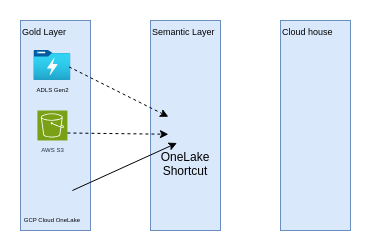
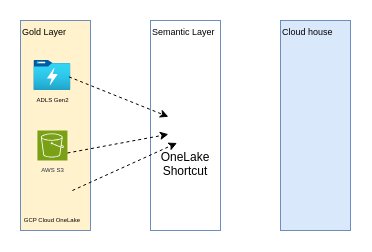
  <mxCell id="0" />
  <mxCell id="1" parent="0" />
- <mxCell id="2" value="Gold Layer" style="rounded=0;whiteSpace=wrap;html=1;fillColor=#dae8fc;strokeColor=#6c8ebf;verticalAlign=top;align=left;fontSize=9;" vertex="1" parent="1"><mxGeometry x="20" y="20" width="70" height="210" as="geometry" /></mxCell>
- <mxCell id="3" value="ADLS Gen2" style="image;aspect=fixed;html=1;points=[];align=center;fontSize=6;image=img/lib/azure2/storage/Data_Lake_Storage_Gen1.svg;labelBackgroundColor=none;" vertex="1" parent="1"><mxGeometry x="33.46" y="50" width="36.92" height="30" as="geometry" /></mxCell>
- <mxCell id="4" value="AWS S3" style="sketch=0;points=[[0,0,0],[0.25,0,0],[0.5,0,0],[0.75,0,0],[1,0,0],[0,1,0],[0.25,1,0],[0.5,1,0],[0.75,1,0],[1,1,0],[0,0.25,0],[0,0.5,0],[0,0.75,0],[1,0.25,0],[1,0.5,0],[1,0.75,0]];outlineConnect=0;fontColor=#232F3E;fillColor=#7AA116;strokeColor=#ffffff;dashed=0;verticalLabelPosition=bottom;verticalAlign=top;align=center;html=1;fontSize=6;fontStyle=0;aspect=fixed;shape=mxgraph.aws4.resourceIcon;resIcon=mxgraph.aws4.s3;" vertex="1" parent="1"><mxGeometry x="36.92" y="110" width="30" height="30" as="geometry" /></mxCell>
+ <mxCell id="2" value="Gold Layer" style="rounded=0;whiteSpace=wrap;html=1;fillColor=#fff2cc;strokeColor=#6c8ebf;verticalAlign=top;align=left;fontSize=9;" vertex="1" parent="1"><mxGeometry x="20" y="20" width="70" height="210" as="geometry" /></mxCell>
+ <mxCell id="3" value="ADLS Gen2" style="image;aspect=fixed;html=1;points=[];align=center;fontSize=6;image=img/lib/azure2/storage/Data_Lake_Storage_Gen1.svg;labelBackgroundColor=none;" vertex="1" parent="1"><mxGeometry x="33.46" y="60" width="36.92" height="30" as="geometry" /></mxCell>
+ <mxCell id="4" value="AWS S3" style="sketch=0;points=[[0,0,0],[0.25,0,0],[0.5,0,0],[0.75,0,0],[1,0,0],[0,1,0],[0.25,1,0],[0.5,1,0],[0.75,1,0],[1,1,0],[0,0.25,0],[0,0.5,0],[0,0.75,0],[1,0.25,0],[1,0.5,0],[1,0.75,0]];outlineConnect=0;fontColor=#232F3E;fillColor=#7AA116;strokeColor=#ffffff;dashed=0;verticalLabelPosition=bottom;verticalAlign=top;align=center;html=1;fontSize=6;fontStyle=0;aspect=fixed;shape=mxgraph.aws4.resourceIcon;resIcon=mxgraph.aws4.s3;" vertex="1" parent="1"><mxGeometry x="36.92" y="130" width="30" height="30" as="geometry" /></mxCell>
  <mxCell id="5" value="GCP Cloud OneLake" style="shape=image;verticalLabelPosition=bottom;labelBackgroundColor=none;verticalAlign=top;aspect=fixed;imageAspect=0;image=https://k21academy.com/wp-content/uploads/2021/02/Google-Cloud-Storage-logo.png;fontSize=6;" vertex="1" parent="1"><mxGeometry x="31.92" y="170" width="40" height="40" as="geometry" /></mxCell>
- <mxCell id="6" value="Semantic Layer" style="rounded=0;whiteSpace=wrap;html=1;fillColor=#dae8fc;strokeColor=#6c8ebf;verticalAlign=top;align=left;fontSize=9;" vertex="1" parent="1"><mxGeometry x="150" y="20" width="70" height="210" as="geometry" /></mxCell>
+ <mxCell id="6" value="Semantic Layer" style="rounded=0;whiteSpace=wrap;html=1;fillColor=#ffffff;strokeColor=#6c8ebf;verticalAlign=top;align=left;fontSize=9;" vertex="1" parent="1"><mxGeometry x="150" y="20" width="70" height="210" as="geometry" /></mxCell>
  <mxCell id="7" value="OneLake&#10;Shortcut" style="shape=image;verticalLabelPosition=bottom;labelBackgroundColor=none;verticalAlign=top;aspect=fixed;imageAspect=0;image=https://www.comset.co.uk/wp-content/uploads/2024/01/one-lake-logo2-1200x1229.png;" vertex="1" parent="1"><mxGeometry x="167.91" y="107.5" width="34.18" height="35" as="geometry" /></mxCell>
  <mxCell id="8" value="" style="endArrow=classic;html=1;rounded=0;exitX=0.95;exitY=0.546;exitDx=0;exitDy=0;exitPerimeter=0;entryX=0;entryY=0.25;entryDx=0;entryDy=0;dashed=1;" edge="1" parent="1" source="3" target="7"><mxGeometry width="50" height="50" relative="1" as="geometry"><mxPoint x="270" y="220" as="sourcePoint" /><mxPoint x="320" y="170" as="targetPoint" /></mxGeometry></mxCell>
  <mxCell id="9" value="" style="endArrow=classic;html=1;rounded=0;exitX=1;exitY=0.75;exitDx=0;exitDy=0;exitPerimeter=0;entryX=0;entryY=0.75;entryDx=0;entryDy=0;dashed=1;" edge="1" parent="1" source="4" target="7"><mxGeometry width="50" height="50" relative="1" as="geometry"><mxPoint x="270" y="220" as="sourcePoint" /><mxPoint x="320" y="170" as="targetPoint" /></mxGeometry></mxCell>
- <mxCell id="10" value="" style="endArrow=classic;html=1;rounded=0;exitX=1;exitY=0.5;exitDx=0;exitDy=0;entryX=0.25;entryY=1;entryDx=0;entryDy=0;dashed=0;" edge="1" parent="1" source="5" target="7"><mxGeometry width="50" height="50" relative="1" as="geometry"><mxPoint x="270" y="220" as="sourcePoint" /><mxPoint x="320" y="170" as="targetPoint" /></mxGeometry></mxCell>
+ <mxCell id="10" value="" style="endArrow=classic;html=1;rounded=0;exitX=1;exitY=0.5;exitDx=0;exitDy=0;entryX=0.25;entryY=1;entryDx=0;entryDy=0;dashed=1;" edge="1" parent="1" source="5" target="7"><mxGeometry width="50" height="50" relative="1" as="geometry"><mxPoint x="270" y="220" as="sourcePoint" /><mxPoint x="320" y="170" as="targetPoint" /></mxGeometry></mxCell>
  <mxCell id="11" value="Cloud house" style="rounded=0;whiteSpace=wrap;html=1;fillColor=#dae8fc;strokeColor=#6c8ebf;verticalAlign=top;align=left;fontSize=9;" vertex="1" parent="1"><mxGeometry x="280" y="20" width="70" height="210" as="geometry" /></mxCell>
